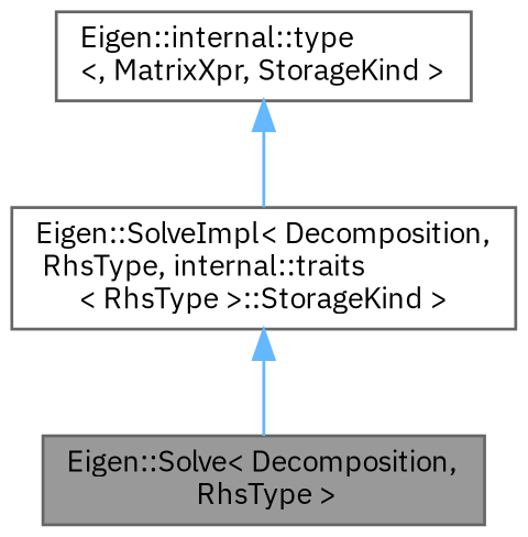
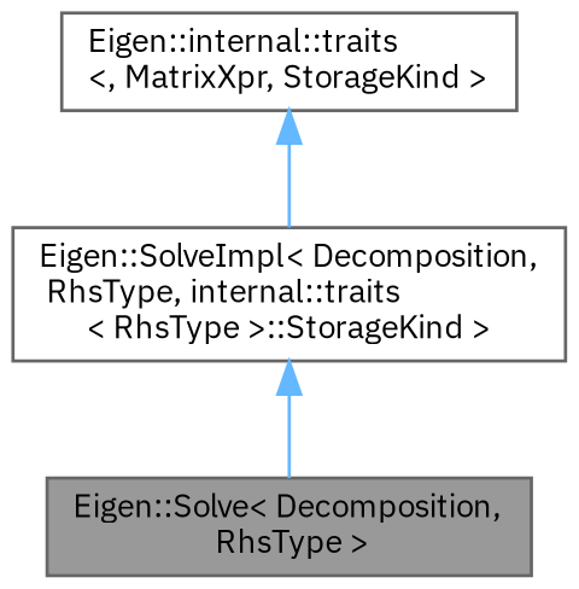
  digraph {
    rankdir=TB
    fontname="IBM Plex Sans"
    node [color=gray40 fillcolor=white fontname="IBM Plex Sans" fontsize=10 shape=box style=filled]
    edge [color=steelblue1 dir=back fontname="IBM Plex Sans" fontsize=10 labelfontname=Helvetica labelfontsize=10 style=solid]
    n1 [fillcolor=grey60 fontcolor=black height=0.2 label="Eigen::Solve\< Decomposition,\l RhsType \>" width=0.4]
    n2 [height=0.2 label="Eigen::SolveImpl\< Decomposition,\l RhsType, internal::traits\l\< RhsType \>::StorageKind \>" width=0.4]
-   n3 [height=0.2 label="Eigen::internal::type\l\<, MatrixXpr, StorageKind \>" width=0.4]
+   n3 [height=0.2 label="Eigen::internal::traits\l\<, MatrixXpr, StorageKind \>" width=0.4]
    n2 -> n1
    n3 -> n2
  }
